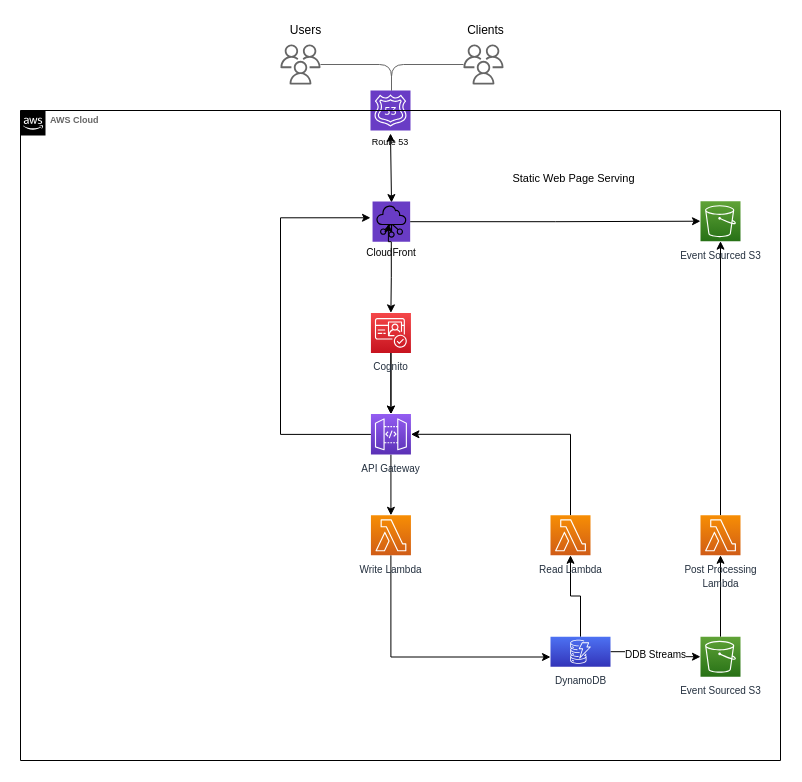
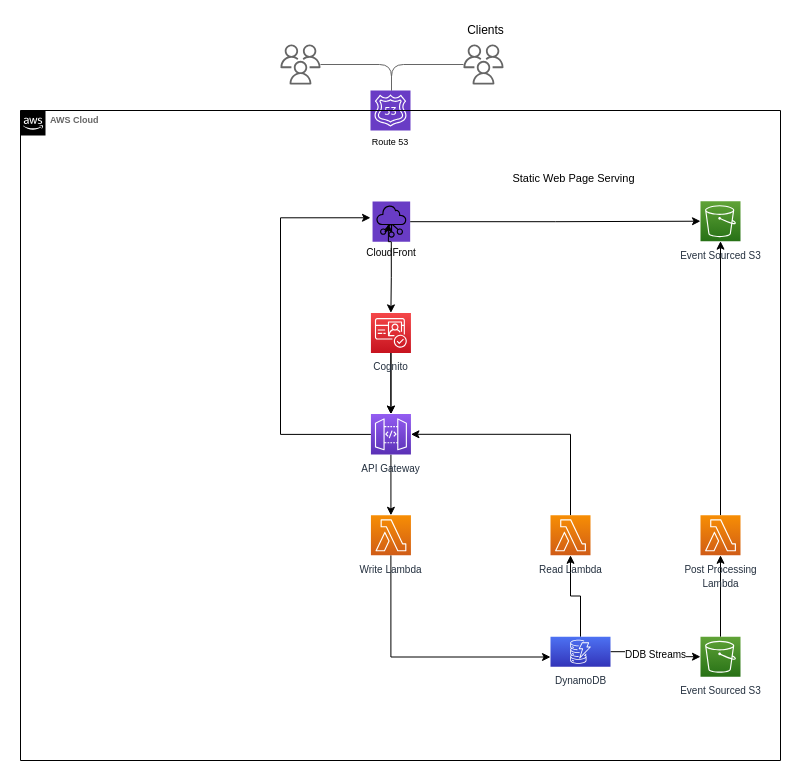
  <mxCell id="0" />
  <mxCell id="1" parent="0" />
  <mxCell id="2" value="" style="html=1;whiteSpace=wrap;shape=mxgraph.aws4.users;labelPosition=center;verticalLabelPosition=bottom;align=center;verticalAlign=top;strokeColor=none;fontSize=11;spacing=0;strokeOpacity=100;fillOpacity=100;fillColor=#666666;" parent="1" vertex="1"><mxGeometry x="280" y="44" width="40" height="40" as="geometry" /></mxCell>
  <mxCell id="3" value="" style="html=1;jettySize=18;fontSize=11;strokeColor=#666666;strokeOpacity=100;rounded=1;arcSize=24;edgeStyle=orthogonalEdgeStyle;startArrow=none;;endArrow=none;;exitX=1.0;exitY=0.5;exitPerimeter=1;entryX=0.5;entryY=1.078e-16;entryPerimeter=1;" parent="1" source="2" edge="1"><mxGeometry width="100" height="100" relative="1" as="geometry"><Array as="points"><mxPoint x="391.5" y="64" /></Array><mxPoint x="391" y="90" as="targetPoint" /></mxGeometry></mxCell>
  <mxCell id="4" value="" style="html=1;whiteSpace=wrap;shape=mxgraph.aws4.users;labelPosition=center;verticalLabelPosition=bottom;align=center;verticalAlign=top;strokeColor=none;fontSize=11;spacing=0;strokeOpacity=100;fillOpacity=100;fillColor=#666666;" parent="1" vertex="1"><mxGeometry x="463" y="44" width="40" height="40" as="geometry" /></mxCell>
  <mxCell id="5" value="" style="html=1;jettySize=18;fontSize=11;strokeColor=#666666;strokeOpacity=100;rounded=1;arcSize=24;edgeStyle=orthogonalEdgeStyle;startArrow=none;;endArrow=none;;exitX=0;exitY=0.5;exitPerimeter=1;entryX=0.5;entryY=1.078e-16;entryPerimeter=1;" parent="1" source="4" edge="1"><mxGeometry width="100" height="100" relative="1" as="geometry"><Array as="points"><mxPoint x="391.5" y="64" /></Array><mxPoint x="391" y="90" as="targetPoint" /></mxGeometry></mxCell>
  <mxCell id="6" value="Clients" style="text;html=1;align=center;verticalAlign=middle;resizable=0;points=[];autosize=1;" parent="1" vertex="1"><mxGeometry x="460" y="20" width="50" height="20" as="geometry" /></mxCell>
- <mxCell id="7" value="Users" style="text;html=1;align=center;verticalAlign=middle;resizable=0;points=[];autosize=1;" parent="1" vertex="1"><mxGeometry x="280" y="20" width="50" height="20" as="geometry" /></mxCell>
  <mxCell id="8" value="&lt;font style=&quot;font-size: 9px&quot;&gt;Route 53&lt;/font&gt;" style="html=1;whiteSpace=wrap;shape=mxgraph.aws4.resourceIcon;resIcon=mxgraph.aws4.route_53;labelPosition=center;verticalLabelPosition=bottom;align=center;verticalAlign=top;strokeColor=#ffffff;fontSize=11;spacing=0;strokeOpacity=100;fillColor=#693cc5;" parent="1" vertex="1"><mxGeometry x="370" y="90" width="40" height="40" as="geometry" /></mxCell>
- <mxCell id="9" value="" style="endArrow=classic;startArrow=classic;html=1;entryX=0.5;entryY=1.075;entryDx=0;entryDy=0;entryPerimeter=0;exitX=0.504;exitY=0.025;exitDx=0;exitDy=0;exitPerimeter=0;" edge="1" parent="1" source="12" target="8"><mxGeometry width="50" height="50" relative="1" as="geometry"><mxPoint x="450" y="200" as="sourcePoint" /><mxPoint x="500" y="150" as="targetPoint" /></mxGeometry></mxCell>
  <mxCell id="10" value="AWS Cloud" style="html=1;whiteSpace=wrap;shape=mxgraph.aws4.group;grIcon=mxgraph.aws4.group_aws_cloud_alt;verticalAlign=top;align=left;spacingLeft=30;fillOpacity=100;fillColor=none;fontSize=9;fontColor=#666666;fontStyle=1;spacing=0;strokeOpacity=100;part=1;" parent="1" vertex="1"><mxGeometry x="20" y="110" width="760" height="650" as="geometry" /></mxCell>
  <mxCell id="11" value="" style="group;dropTarget=0;" parent="1" vertex="1"><mxGeometry x="360.93" y="201.079" width="59" height="54.647" as="geometry" /></mxCell>
  <mxCell id="12" value="&lt;font style=&quot;font-size: 10px&quot;&gt;CloudFront&lt;/font&gt;" style="html=1;whiteSpace=wrap;shape=mxgraph.aws4.resourceIcon;resIcon=mxgraph.aws4.networking_and_content_delivery;labelPosition=center;verticalLabelPosition=bottom;align=center;verticalAlign=top;fontSize=11;spacing=0;strokeOpacity=0;fillColor=#693cc5;" parent="11" vertex="1"><mxGeometry x="11.116" width="37.623" height="40.075" as="geometry" /></mxCell>
  <mxCell id="13" style="edgeStyle=orthogonalEdgeStyle;rounded=0;orthogonalLoop=1;jettySize=auto;html=1;exitX=0.5;exitY=0;exitDx=0;exitDy=0;entryX=0.422;entryY=0.556;entryDx=0;entryDy=0;entryPerimeter=0;strokeColor=#000000;" parent="11" target="12" edge="1"><mxGeometry relative="1" as="geometry"><mxPoint x="29.5" y="40.075" as="sourcePoint" /></mxGeometry></mxCell>
  <mxCell id="14" style="edgeStyle=orthogonalEdgeStyle;rounded=0;orthogonalLoop=1;jettySize=auto;html=1;" parent="1" source="16" target="18" edge="1"><mxGeometry relative="1" as="geometry" /></mxCell>
  <mxCell id="15" style="edgeStyle=orthogonalEdgeStyle;rounded=0;orthogonalLoop=1;jettySize=auto;html=1;" edge="1" parent="1" source="16"><mxGeometry relative="1" as="geometry"><mxPoint x="370" y="217.271" as="targetPoint" /><Array as="points"><mxPoint x="280" y="433.836" /><mxPoint x="280" y="217.271" /></Array></mxGeometry></mxCell>
  <mxCell id="16" value="&lt;font style=&quot;font-size: 10px&quot;&gt;API Gateway&lt;/font&gt;" style="outlineConnect=0;fontColor=#232F3E;gradientColor=#945DF2;gradientDirection=north;fillColor=#5A30B5;strokeColor=#ffffff;dashed=0;verticalLabelPosition=bottom;verticalAlign=top;align=center;html=1;fontSize=12;fontStyle=0;shape=mxgraph.aws4.resourceIcon;resIcon=mxgraph.aws4.api_gateway;" parent="1" vertex="1"><mxGeometry x="370.43" y="413.596" width="40" height="40.479" as="geometry" /></mxCell>
  <mxCell id="17" style="edgeStyle=orthogonalEdgeStyle;rounded=0;orthogonalLoop=1;jettySize=auto;html=1;" edge="1" parent="1" source="18" target="25"><mxGeometry relative="1" as="geometry"><Array as="points"><mxPoint x="390" y="656.473" /></Array></mxGeometry></mxCell>
  <mxCell id="18" value="&lt;font style=&quot;font-size: 10px&quot;&gt;Write Lambda&lt;/font&gt;" style="outlineConnect=0;fontColor=#232F3E;gradientColor=#F78E04;gradientDirection=north;fillColor=#D05C17;strokeColor=#ffffff;dashed=0;verticalLabelPosition=bottom;verticalAlign=top;align=center;html=1;fontSize=12;fontStyle=0;aspect=fixed;shape=mxgraph.aws4.resourceIcon;resIcon=mxgraph.aws4.lambda;" parent="1" vertex="1"><mxGeometry x="370.43" y="514.795" width="40" height="40" as="geometry" /></mxCell>
  <mxCell id="19" style="edgeStyle=orthogonalEdgeStyle;rounded=0;orthogonalLoop=1;jettySize=auto;html=1;" edge="1" parent="1" source="21" target="16"><mxGeometry relative="1" as="geometry" /></mxCell>
  <mxCell id="20" value="" style="edgeStyle=orthogonalEdgeStyle;rounded=0;orthogonalLoop=1;jettySize=auto;html=1;" edge="1" parent="1" source="21" target="16"><mxGeometry relative="1" as="geometry" /></mxCell>
  <mxCell id="21" value="&lt;font style=&quot;font-size: 10px&quot;&gt;Cognito&lt;/font&gt;" style="outlineConnect=0;fontColor=#232F3E;gradientColor=#F54749;gradientDirection=north;fillColor=#C7131F;strokeColor=#ffffff;dashed=0;verticalLabelPosition=bottom;verticalAlign=top;align=center;html=1;fontSize=12;fontStyle=0;aspect=fixed;shape=mxgraph.aws4.resourceIcon;resIcon=mxgraph.aws4.cognito;" vertex="1" parent="1"><mxGeometry x="370.43" y="312.397" width="40" height="40" as="geometry" /></mxCell>
  <mxCell id="22" style="edgeStyle=orthogonalEdgeStyle;rounded=0;orthogonalLoop=1;jettySize=auto;html=1;" edge="1" parent="1" source="12" target="21"><mxGeometry relative="1" as="geometry" /></mxCell>
  <mxCell id="23" style="edgeStyle=orthogonalEdgeStyle;rounded=0;orthogonalLoop=1;jettySize=auto;html=1;" edge="1" parent="1" source="25" target="27"><mxGeometry relative="1" as="geometry" /></mxCell>
  <mxCell id="24" value="&lt;font style=&quot;font-size: 10px&quot;&gt;DDB Streams&lt;/font&gt;" style="edgeStyle=orthogonalEdgeStyle;rounded=0;orthogonalLoop=1;jettySize=auto;html=1;" edge="1" parent="1" source="25" target="29"><mxGeometry relative="1" as="geometry" /></mxCell>
  <mxCell id="25" value="&lt;font style=&quot;font-size: 10px&quot;&gt;DynamoDB&lt;/font&gt;" style="outlineConnect=0;fontColor=#232F3E;gradientColor=#4D72F3;gradientDirection=north;fillColor=#3334B9;strokeColor=#ffffff;dashed=0;verticalLabelPosition=bottom;verticalAlign=top;align=center;html=1;fontSize=12;fontStyle=0;aspect=fixed;shape=mxgraph.aws4.resourceIcon;resIcon=mxgraph.aws4.dynamodb;" vertex="1" parent="1"><mxGeometry x="550" y="636.233" width="60" height="30" as="geometry" /></mxCell>
  <mxCell id="26" style="edgeStyle=orthogonalEdgeStyle;rounded=0;orthogonalLoop=1;jettySize=auto;html=1;" edge="1" parent="1" source="27" target="16"><mxGeometry relative="1" as="geometry"><Array as="points"><mxPoint x="570" y="433.836" /></Array></mxGeometry></mxCell>
  <mxCell id="27" value="&lt;font style=&quot;font-size: 10px&quot;&gt;Read Lambda&lt;/font&gt;" style="outlineConnect=0;fontColor=#232F3E;gradientColor=#F78E04;gradientDirection=north;fillColor=#D05C17;strokeColor=#ffffff;dashed=0;verticalLabelPosition=bottom;verticalAlign=top;align=center;html=1;fontSize=12;fontStyle=0;aspect=fixed;shape=mxgraph.aws4.resourceIcon;resIcon=mxgraph.aws4.lambda;" vertex="1" parent="1"><mxGeometry x="550" y="514.795" width="40" height="40" as="geometry" /></mxCell>
  <mxCell id="28" style="edgeStyle=orthogonalEdgeStyle;rounded=0;orthogonalLoop=1;jettySize=auto;html=1;" edge="1" parent="1" source="29" target="31"><mxGeometry relative="1" as="geometry" /></mxCell>
  <mxCell id="29" value="&lt;font style=&quot;font-size: 10px&quot;&gt;Event Sourced S3&lt;/font&gt;" style="outlineConnect=0;fontColor=#232F3E;gradientColor=#60A337;gradientDirection=north;fillColor=#277116;strokeColor=#ffffff;dashed=0;verticalLabelPosition=bottom;verticalAlign=top;align=center;html=1;fontSize=12;fontStyle=0;aspect=fixed;shape=mxgraph.aws4.resourceIcon;resIcon=mxgraph.aws4.s3;" vertex="1" parent="1"><mxGeometry x="700" y="636.233" width="40" height="40" as="geometry" /></mxCell>
  <mxCell id="30" style="edgeStyle=orthogonalEdgeStyle;rounded=0;orthogonalLoop=1;jettySize=auto;html=1;" edge="1" parent="1" source="31" target="32"><mxGeometry relative="1" as="geometry" /></mxCell>
  <mxCell id="31" value="&lt;font style=&quot;font-size: 10px&quot;&gt;Post Processing &lt;br&gt;Lambda&lt;/font&gt;" style="outlineConnect=0;fontColor=#232F3E;gradientColor=#F78E04;gradientDirection=north;fillColor=#D05C17;strokeColor=#ffffff;dashed=0;verticalLabelPosition=bottom;verticalAlign=top;align=center;html=1;fontSize=12;fontStyle=0;aspect=fixed;shape=mxgraph.aws4.resourceIcon;resIcon=mxgraph.aws4.lambda;" vertex="1" parent="1"><mxGeometry x="700" y="514.795" width="40" height="40" as="geometry" /></mxCell>
  <mxCell id="32" value="&lt;font style=&quot;font-size: 10px&quot;&gt;Event Sourced S3&lt;/font&gt;" style="outlineConnect=0;fontColor=#232F3E;gradientColor=#60A337;gradientDirection=north;fillColor=#277116;strokeColor=#ffffff;dashed=0;verticalLabelPosition=bottom;verticalAlign=top;align=center;html=1;fontSize=12;fontStyle=0;aspect=fixed;shape=mxgraph.aws4.resourceIcon;resIcon=mxgraph.aws4.s3;" vertex="1" parent="1"><mxGeometry x="700" y="200.674" width="40" height="40" as="geometry" /></mxCell>
  <mxCell id="33" style="edgeStyle=orthogonalEdgeStyle;rounded=0;orthogonalLoop=1;jettySize=auto;html=1;" edge="1" parent="1" source="12" target="32"><mxGeometry relative="1" as="geometry" /></mxCell>
  <mxCell id="34" value="Static Web Page Serving" style="edgeLabel;html=1;align=center;verticalAlign=middle;resizable=0;points=[];" vertex="1" connectable="0" parent="33"><mxGeometry x="0.001" y="32" relative="1" as="geometry"><mxPoint x="17.2" y="-11.33" as="offset" /></mxGeometry></mxCell>
